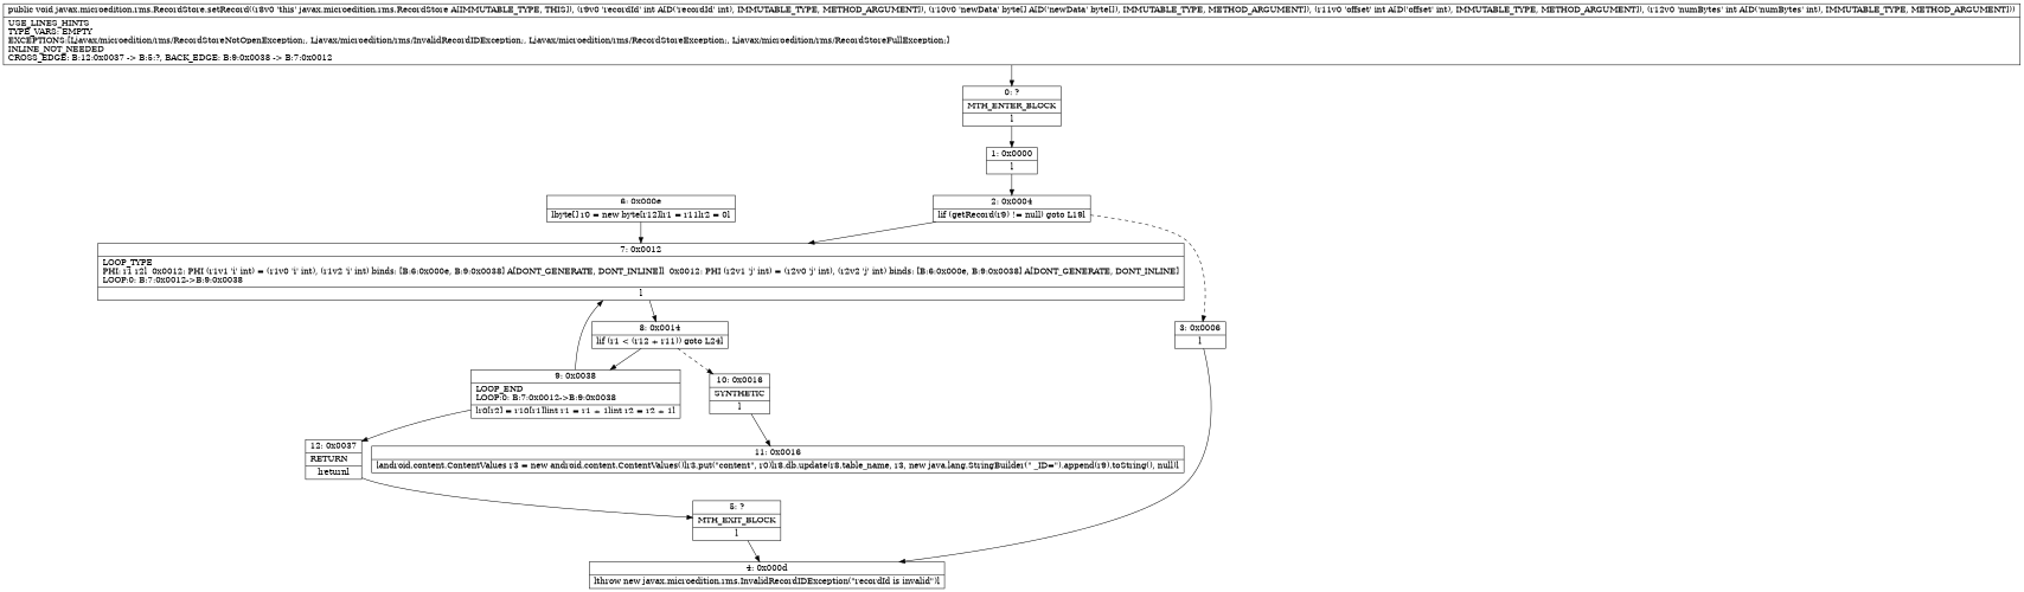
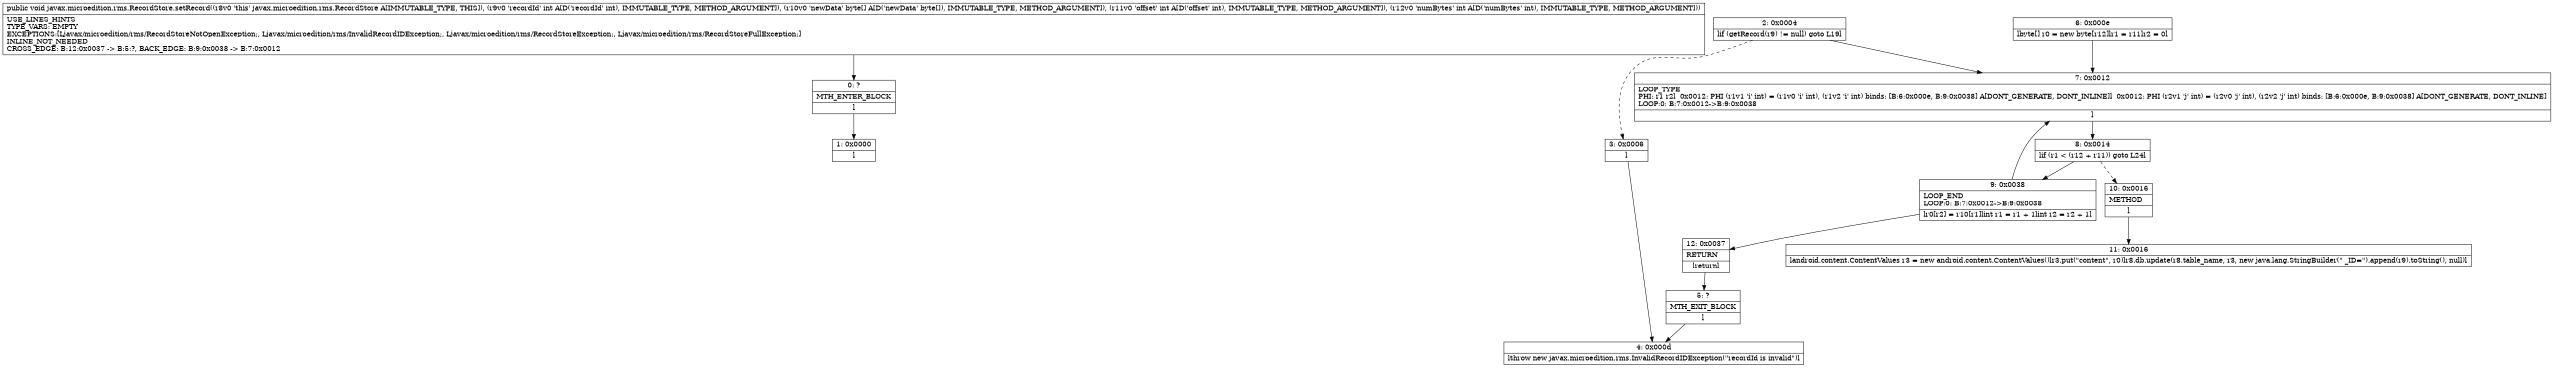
  digraph {
    node [shape=record]
    n1 [label="{0\:\ ?|MTH_ENTER_BLOCK\l|l}"]
    n2 [label="{1\:\ 0x0000|l}"]
    n3 [label="{2\:\ 0x0004|lif (getRecord(r9) != null) goto L19l}"]
    n4 [label="{3\:\ 0x0006|l}"]
    n5 [label="{7\:\ 0x0012|LOOP_TYPE\lPHI: r1 r2l  0x0012: PHI (r1v1 'i' int) = (r1v0 'i' int), (r1v2 'i' int) binds: [B:6:0x000e, B:9:0x0038] A[DONT_GENERATE, DONT_INLINE]l  0x0012: PHI (r2v1 'j' int) = (r2v0 'j' int), (r2v2 'j' int) binds: [B:6:0x000e, B:9:0x0038] A[DONT_GENERATE, DONT_INLINE]\lLOOP:0: B:7:0x0012\-\>B:9:0x0038\l|l}"]
    n6 [label="{4\:\ 0x000d|lthrow new javax.microedition.rms.InvalidRecordIDException(\"recordId is invalid\")l}"]
    n7 [label="{6\:\ 0x000e|lbyte[] r0 = new byte[r12]lr1 = r11lr2 = 0l}"]
    n8 [label="{5\:\ ?|MTH_EXIT_BLOCK\l|l}"]
    n9 [label="{8\:\ 0x0014|lif (r1 \< (r12 + r11)) goto L24l}"]
    n10 [label="{9\:\ 0x0038|LOOP_END\lLOOP:0: B:7:0x0012\-\>B:9:0x0038\l|lr0[r2] = r10[r1]lint r1 = r1 + 1lint r2 = r2 + 1l}"]
-   n11 [label="{10\:\ 0x0016|SYNTHETIC\l|l}"]
+   n11 [label="{10\:\ 0x0016|METHOD\l|l}"]
    n12 [label="{12\:\ 0x0037|RETURN\l|lreturnl}"]
    n13 [label="{11\:\ 0x0016|landroid.content.ContentValues r3 = new android.content.ContentValues()lr3.put(\"content\", r0)lr8.db.update(r8.table_name, r3, new java.lang.StringBuilder(\" _ID=\").append(r9).toString(), null)l}"]
    n14 [label="{public void javax.microedition.rms.RecordStore.setRecord((r8v0 'this' javax.microedition.rms.RecordStore A[IMMUTABLE_TYPE, THIS]), (r9v0 'recordId' int A[D('recordId' int), IMMUTABLE_TYPE, METHOD_ARGUMENT]), (r10v0 'newData' byte[] A[D('newData' byte[]), IMMUTABLE_TYPE, METHOD_ARGUMENT]), (r11v0 'offset' int A[D('offset' int), IMMUTABLE_TYPE, METHOD_ARGUMENT]), (r12v0 'numBytes' int A[D('numBytes' int), IMMUTABLE_TYPE, METHOD_ARGUMENT]))  | USE_LINES_HINTS\lTYPE_VARS: EMPTY\lEXCEPTIONS:[Ljavax\/microedition\/rms\/RecordStoreNotOpenException;, Ljavax\/microedition\/rms\/InvalidRecordIDException;, Ljavax\/microedition\/rms\/RecordStoreException;, Ljavax\/microedition\/rms\/RecordStoreFullException;]\lINLINE_NOT_NEEDED\lCROSS_EDGE: B:12:0x0037 \-\> B:5:?, BACK_EDGE: B:9:0x0038 \-\> B:7:0x0012\l}"]
    n1 -> n2
-   n2 -> n3
    n3 -> n4 [style=dashed]
    n3 -> n5
    n4 -> n6
    n5 -> n9
    n7 -> n5
    n8 -> n6
    n9 -> n10
    n9 -> n11 [style=dashed]
    n10 -> n5
    n10 -> n12
    n11 -> n13
    n12 -> n8
    n14 -> n1
  }
